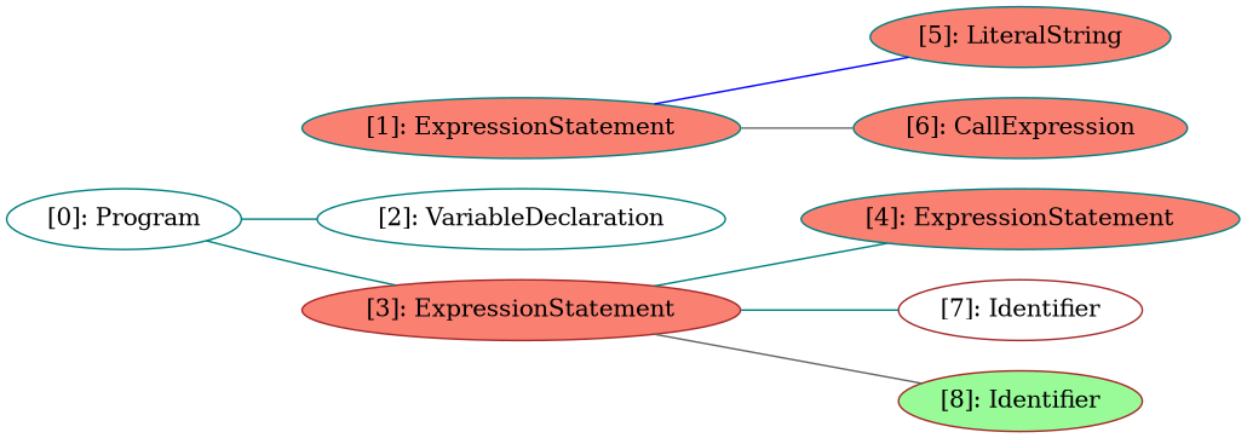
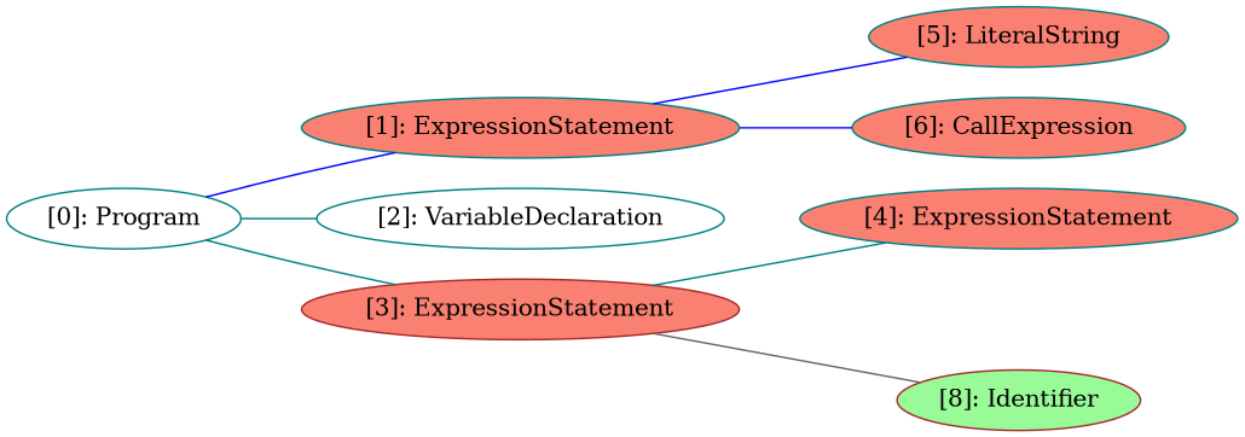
  graph {
    rankdir=LR
    node [color=teal fillcolor=salmon style=filled]
    edge [color=teal]
    n1 [fillcolor=white label="[0]: Program"]
    n2 [label="[1]: ExpressionStatement"]
    n3 [fillcolor=white label="[2]: VariableDeclaration"]
    n4 [color=brown label="[3]: ExpressionStatement"]
    n5 [label="[5]: LiteralString"]
    n6 [label="[6]: CallExpression"]
    n7 [label="[4]: ExpressionStatement"]
-   n8 [color=brown fillcolor=white label="[7]: Identifier"]
    n9 [color=brown fillcolor=palegreen label="[8]: Identifier"]
+   n1 -- n2 [color=blue]
    n1 -- n3
    n1 -- n4
    n2 -- n5 [color=blue]
-   n2 -- n6 [color=gray40]
+   n2 -- n6 [color=blue]
    n4 -- n7
-   n4 -- n8
    n4 -- n9 [color=gray40]
  }
